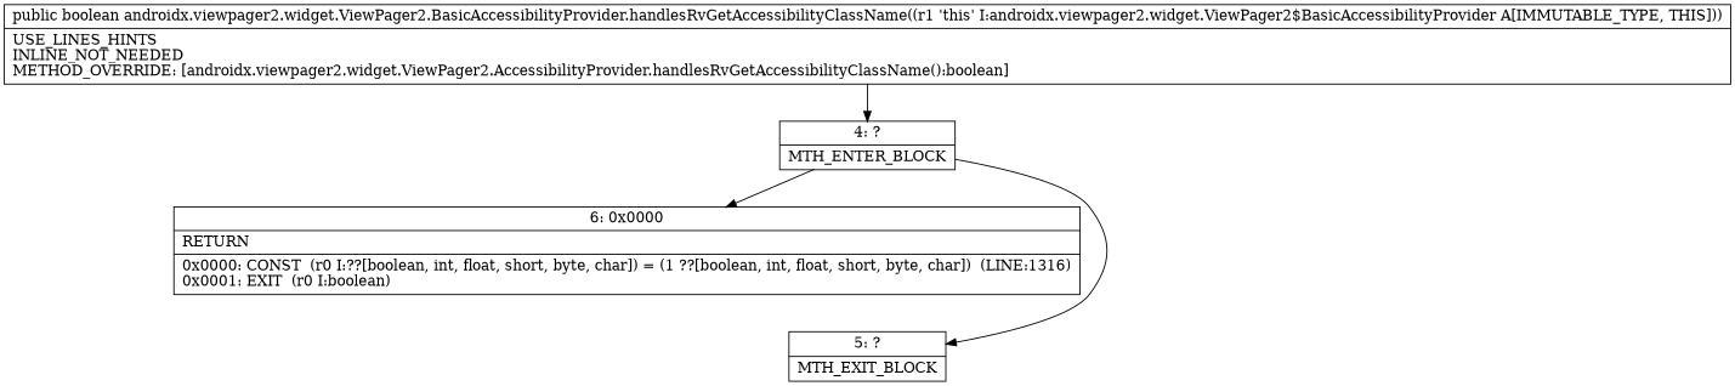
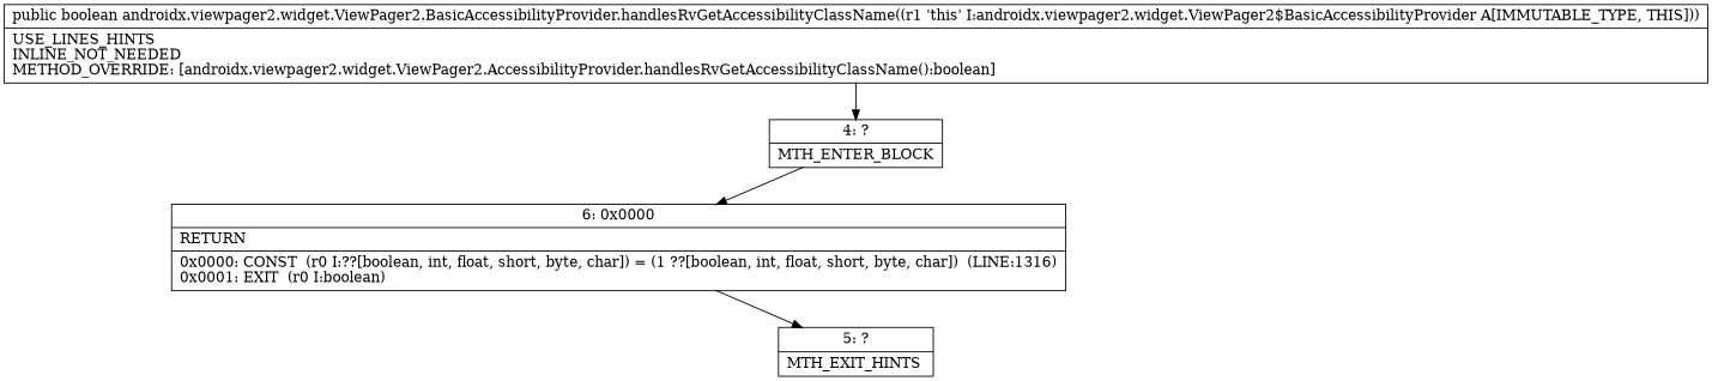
  digraph {
    node [shape=record]
    n1 [label="{4\:\ ?|MTH_ENTER_BLOCK\l}"]
    n2 [label="{6\:\ 0x0000|RETURN\l|0x0000: CONST  (r0 I:??[boolean, int, float, short, byte, char]) = (1 ??[boolean, int, float, short, byte, char])  (LINE:1316)\l0x0001: EXIT  (r0 I:boolean) \l}"]
-   n3 [label="{5\:\ ?|MTH_EXIT_BLOCK\l}"]
+   n3 [label="{5\:\ ?|MTH_EXIT_HINTS\l}"]
    n4 [label="{public boolean androidx.viewpager2.widget.ViewPager2.BasicAccessibilityProvider.handlesRvGetAccessibilityClassName((r1 'this' I:androidx.viewpager2.widget.ViewPager2$BasicAccessibilityProvider A[IMMUTABLE_TYPE, THIS]))  | USE_LINES_HINTS\lINLINE_NOT_NEEDED\lMETHOD_OVERRIDE: [androidx.viewpager2.widget.ViewPager2.AccessibilityProvider.handlesRvGetAccessibilityClassName():boolean]\l}"]
    n1 -> n2
-   n1 -> n3
+   n2 -> n3
    n4 -> n1
  }
